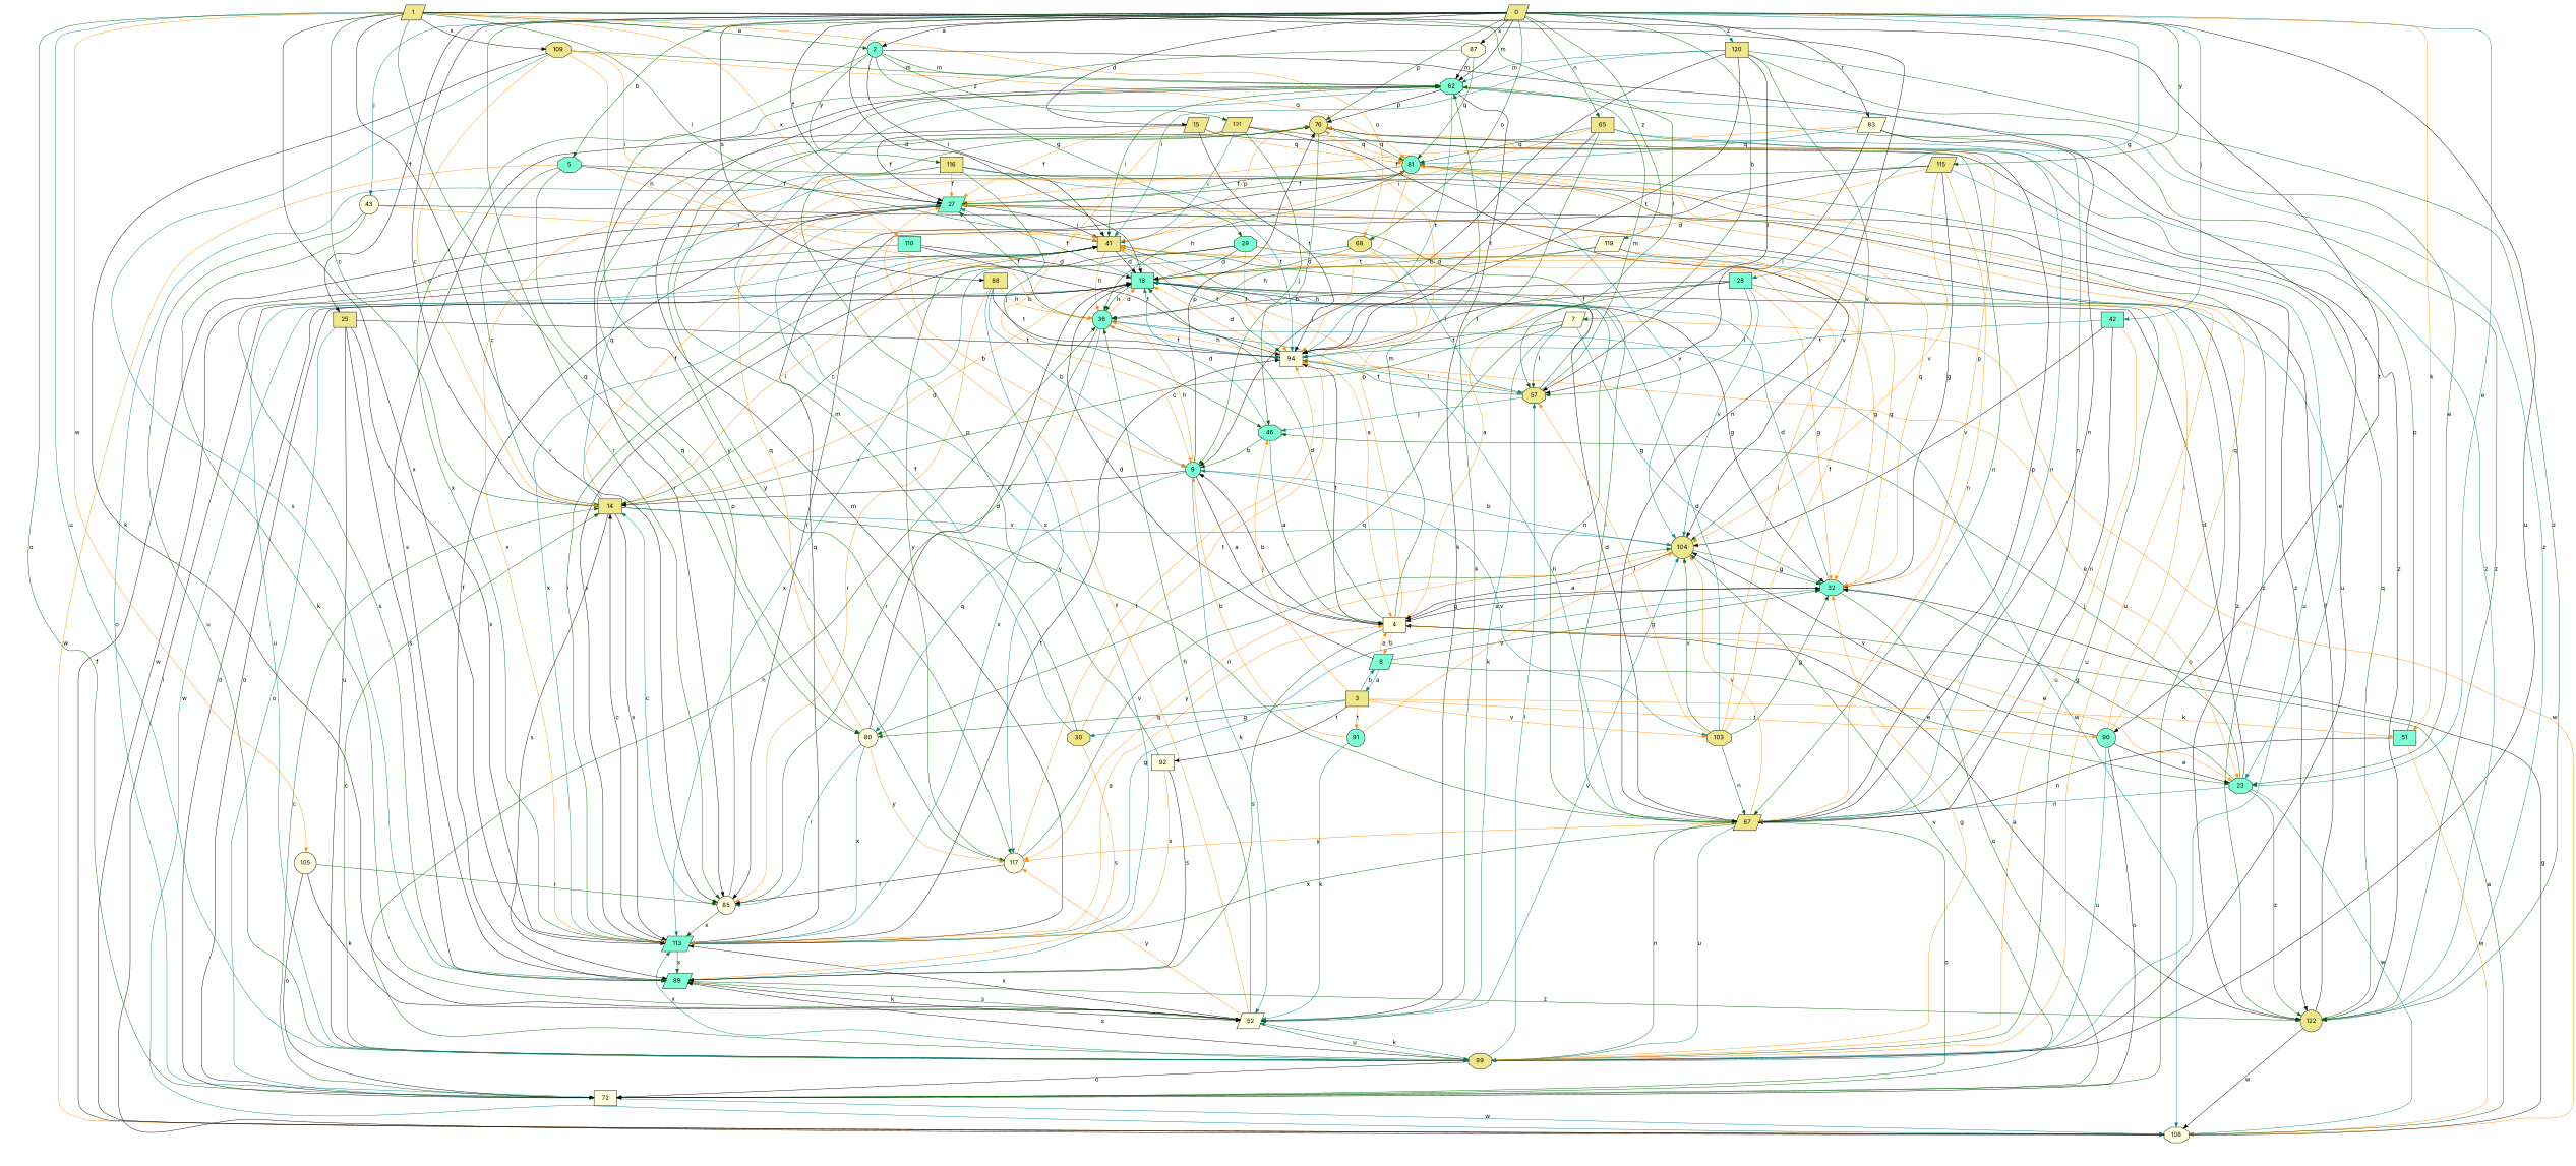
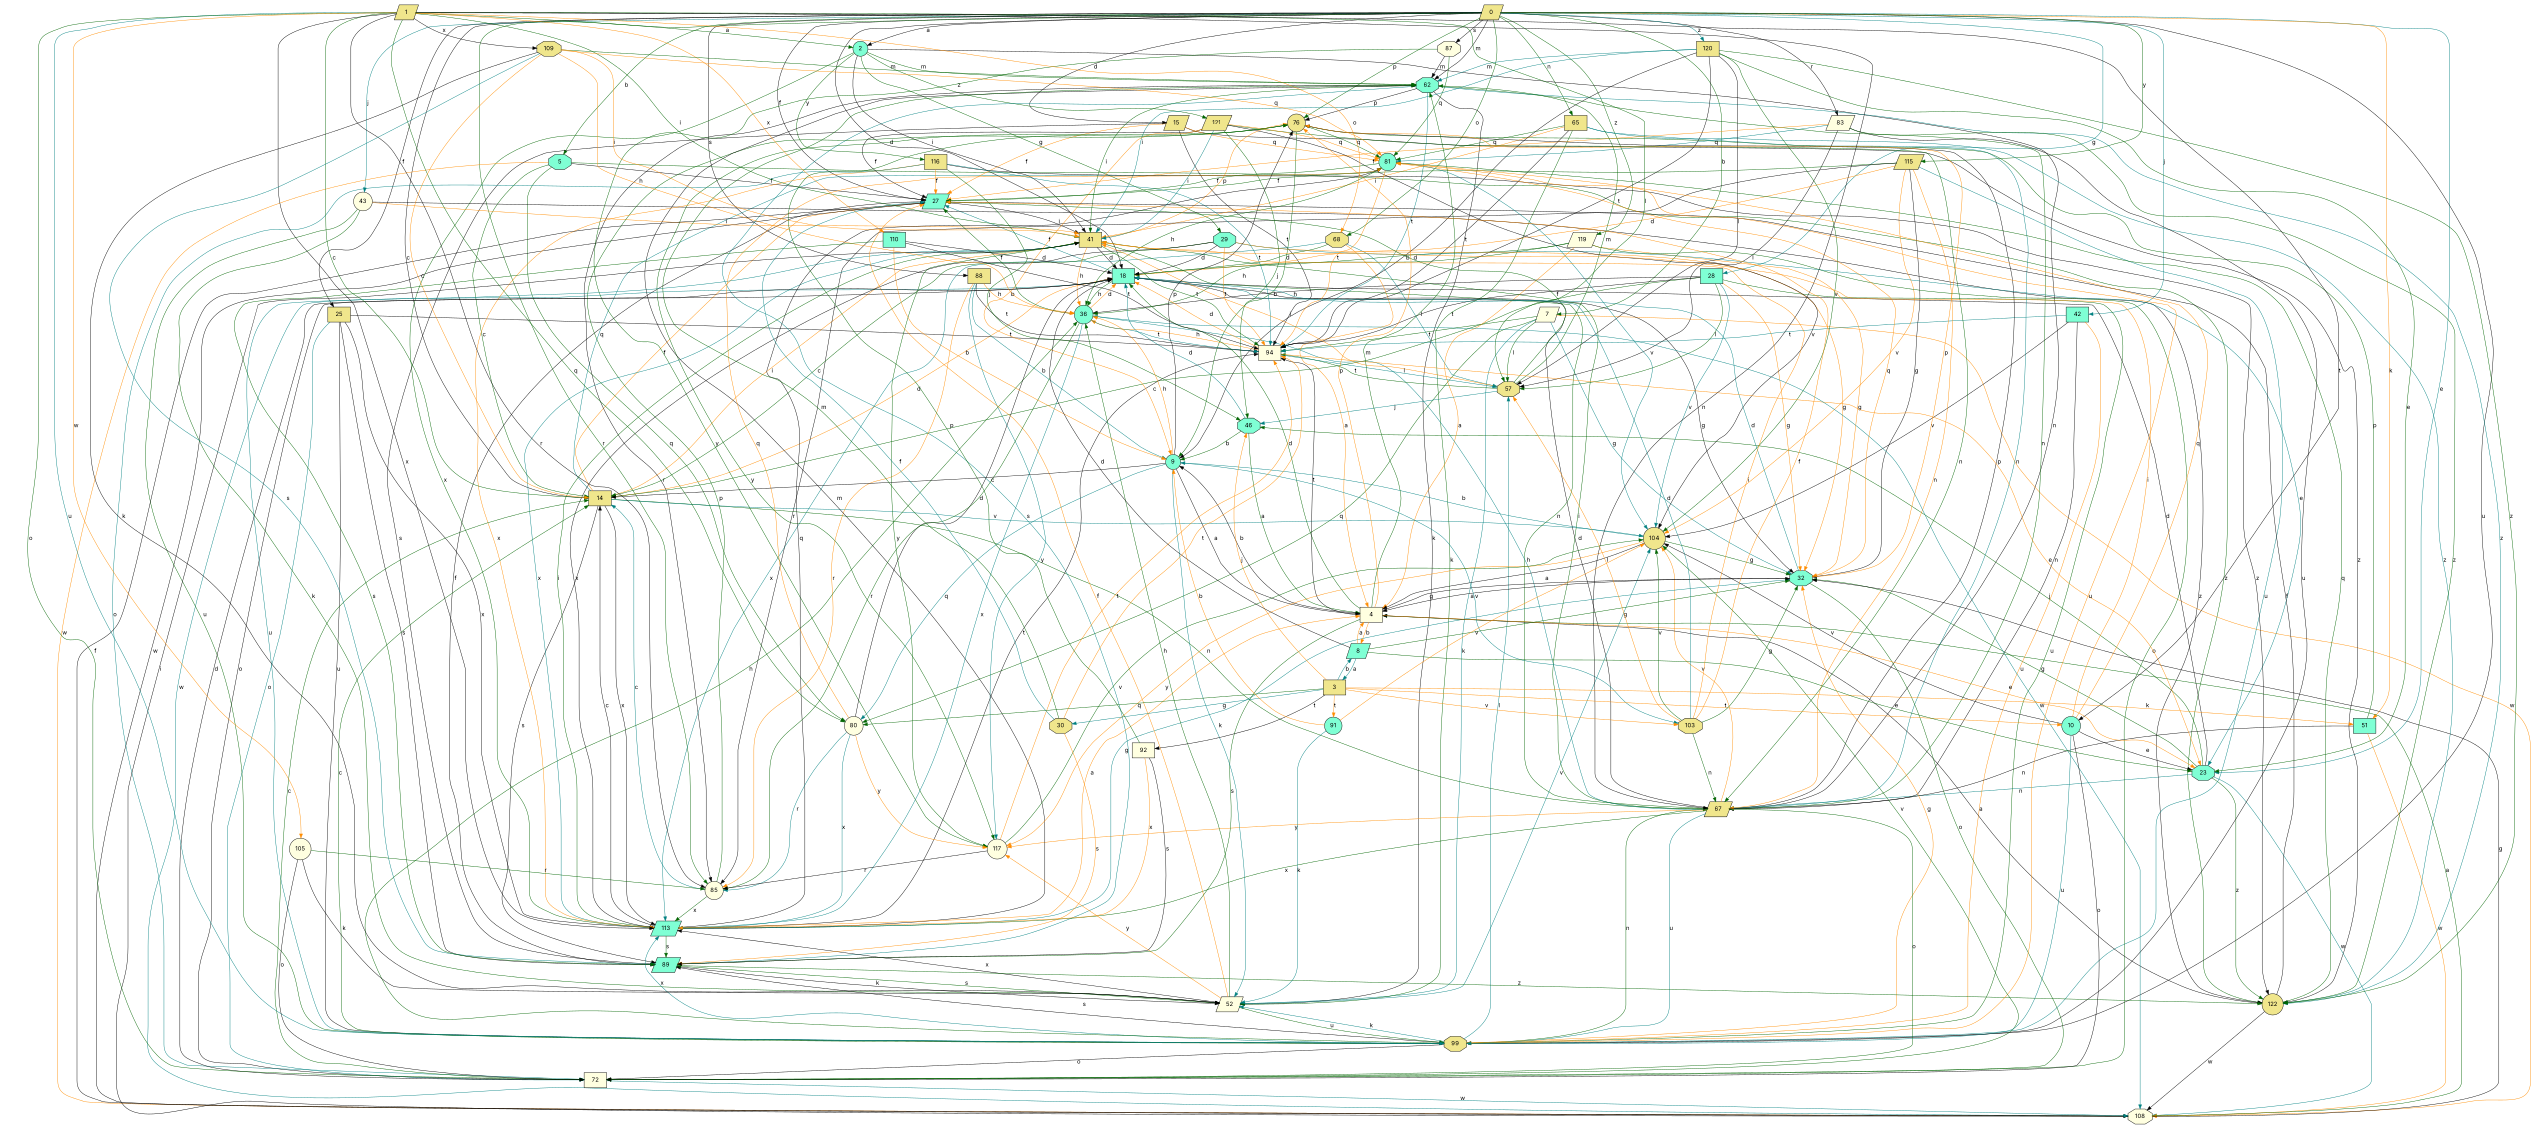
  strict digraph {
    fontname=Inter
    node [fillcolor=khaki fontname=Inter shape=box style=filled]
    edge [color=darkgreen fontname=Inter]
    0 [shape=parallelogram]
    2 [fillcolor=aquamarine shape=circle]
    5 [fillcolor=aquamarine shape=octagon]
    7 [fillcolor=lightyellow shape=parallelogram]
    14
    15 [shape=parallelogram]
    18 [fillcolor=aquamarine]
    23 [fillcolor=aquamarine shape=octagon]
    25
    27 [fillcolor=aquamarine shape=parallelogram]
    28 [fillcolor=aquamarine]
    42 [fillcolor=aquamarine]
    43 [fillcolor=lightyellow shape=circle]
    51 [fillcolor=aquamarine]
    62 [fillcolor=aquamarine shape=octagon]
    65
    68 [shape=octagon]
    76 [shape=circle]
    83 [fillcolor=lightyellow shape=parallelogram]
    85 [fillcolor=lightyellow shape=circle]
    87 [fillcolor=lightyellow shape=octagon]
    88
    99 [shape=octagon]
    115 [shape=parallelogram]
    119 [fillcolor=lightyellow shape=parallelogram]
    120
    41
    67 [shape=parallelogram]
    113 [fillcolor=aquamarine shape=parallelogram]
    29 [fillcolor=aquamarine shape=octagon]
    116
    121 [shape=parallelogram]
    80 [fillcolor=lightyellow shape=circle]
    108 [fillcolor=lightyellow shape=octagon]
    122 [shape=circle]
    57 [shape=octagon]
    32 [fillcolor=aquamarine shape=octagon]
    94 [fillcolor=lightyellow]
    52 [fillcolor=lightyellow shape=parallelogram]
    89 [fillcolor=aquamarine shape=parallelogram]
    81 [fillcolor=aquamarine shape=circle]
    104 [shape=circle]
    72 [fillcolor=lightyellow]
    36 [fillcolor=aquamarine shape=circle]
    46 [fillcolor=aquamarine shape=octagon]
    4 [fillcolor=lightyellow]
    9 [fillcolor=aquamarine shape=circle]
    117 [fillcolor=lightyellow shape=circle]
    1 [shape=parallelogram]
-   90 [fillcolor=aquamarine shape=circle]
+   90 [fillcolor=aquamarine shape=circle label=10]
    105 [fillcolor=lightyellow shape=circle]
    109 [shape=octagon]
    110 [fillcolor=aquamarine]
    3
    8 [fillcolor=aquamarine shape=parallelogram]
    30 [shape=octagon]
    91 [fillcolor=aquamarine shape=circle]
    92 [fillcolor=lightyellow]
    103 [shape=octagon]
    0 -> 2 [color=black label=a]
    0 -> 5 [label=b]
    0 -> 7 [label=b]
    0 -> 14 [color=black label=c]
    0 -> 15 [color=black label=d]
    0 -> 18 [color=black label=d]
    0 -> 23 [color=teal label=e]
    0 -> 25 [color=black label=f]
    0 -> 27 [color=black label=f]
    0 -> 28 [color=teal label=g]
    0 -> 42 [color=teal label=j]
    0 -> 43 [color=teal label=j]
    0 -> 51 [color=darkorange label=k]
    0 -> 62 [color=black label=m]
    0 -> 65 [label=n]
    0 -> 68 [label=o]
    0 -> 76 [label=p]
    0 -> 83 [color=black label=r]
    0 -> 85 [label=r]
    0 -> 87 [color=black label=s]
    0 -> 88 [color=black label=s]
    0 -> 99 [color=black label=u]
    0 -> 115 [label=y]
    0 -> 119 [label=z]
    0 -> 120 [color=teal label=z]
    2 -> 62 [label=m]
    2 -> 41 [color=black label=i]
    2 -> 67 [color=black label=n]
    2 -> 113 [label=x]
    2 -> 29 [label=g]
    2 -> 116 [label=y]
    2 -> 121 [label=z]
    5 -> 14 [label=c]
    5 -> 27 [color=black label=f]
    5 -> 80 [label=q]
    5 -> 108 [color=darkorange label=w]
    5 -> 122 [label=z]
    7 -> 80 [label=q]
    7 -> 108 [color=darkorange label=w]
    7 -> 57 [label=l]
    7 -> 32 [color=teal label=g]
    7 -> 94 [label=t]
    7 -> 52 [color=teal label=k]
    14 -> 18 [color=darkorange label=d]
    14 -> 27 [color=darkorange label=f]
    14 -> 41 [color=darkorange label=i]
    14 -> 67 [label=n]
    14 -> 113 [color=black label=x]
    14 -> 89 [color=black label=s]
    14 -> 81 [color=teal label=q]
    14 -> 104 [color=teal label=v]
    15 -> 27 [color=darkorange label=f]
    15 -> 122 [color=black label=z]
    15 -> 94 [color=black label=t]
    15 -> 89 [color=black label=s]
    15 -> 81 [color=darkorange label=q]
    18 -> 27 [color=teal label=f]
    18 -> 108 [color=teal label=w]
    18 -> 32 [color=black label=g]
    18 -> 72 [color=black label=o]
    18 -> 36 [label=h]
    23 -> 18 [color=black label=d]
    23 -> 67 [color=teal label=n]
    23 -> 108 [color=teal label=w]
    23 -> 122 [label=z]
    23 -> 32 [label=g]
    23 -> 46 [label=j]
    25 -> 99 [color=black label=u]
    25 -> 113 [color=black label=x]
    25 -> 94 [color=black label=t]
    25 -> 89 [color=black label=s]
    25 -> 72 [color=teal label=o]
    27 -> 41 [color=black label=i]
    27 -> 108 [color=black label=w]
    27 -> 89 [color=black label=f]
    28 -> 14 [label=c]
    28 -> 99 [label=u]
    28 -> 57 [label=l]
    28 -> 32 [color=darkorange label=g]
    28 -> 94 [color=black label=t]
    28 -> 104 [color=teal label=v]
    28 -> 36 [color=black label=h]
    42 -> 99 [color=darkorange label=u]
    42 -> 67 [color=black label=n]
    42 -> 94 [color=teal label=t]
    42 -> 104 [color=black label=v]
    43 -> 99 [label=u]
    43 -> 41 [color=darkorange label=i]
    43 -> 122 [color=black label=z]
    43 -> 52 [label=k]
    51 -> 76 [label=p]
    51 -> 67 [color=black label=n]
    51 -> 108 [color=darkorange label=w]
    62 -> 76 [color=black label=p]
    62 -> 85 [color=black label=r]
    62 -> 41 [label=i]
    62 -> 67 [label=n]
    62 -> 122 [color=teal label=z]
    62 -> 94 [color=teal label=t]
    62 -> 52 [color=black label=k]
    62 -> 89 [color=teal label=s]
    65 -> 41 [color=darkorange label=i]
    65 -> 67 [color=teal label=n]
    65 -> 122 [color=teal label=z]
    65 -> 94 [color=black label=t]
    65 -> 52 [label=k]
    65 -> 81 [label=q]
    68 -> 18 [label=d]
    68 -> 113 [color=teal label=x]
    68 -> 57 [color=teal label=l]
    68 -> 4 [color=darkorange label=a]
    76 -> 81 [label=q]
    76 -> 9 [label=b]
    76 -> 117 [label=y]
    83 -> 27 [color=darkorange label=f]
    83 -> 99 [color=black label=u]
    83 -> 122 [label=z]
    83 -> 57 [color=black label=l]
    83 -> 81 [color=teal label=q]
    85 -> 14 [color=teal label=c]
    85 -> 76 [label=p]
    85 -> 113 [label=x]
    87 -> 62 [color=black label=m]
    87 -> 81 [label=q]
    87 -> 117 [label=y]
    88 -> 85 [color=darkorange label=r]
    88 -> 94 [color=black label=t]
    88 -> 36 [color=darkorange label=h]
    88 -> 9 [color=teal label=b]
    88 -> 117 [color=teal label=y]
    99 -> 14 [label=c]
    99 -> 67 [label=n]
    99 -> 113 [color=teal label=x]
    99 -> 57 [color=teal label=l]
    99 -> 32 [color=darkorange label=g]
    99 -> 52 [color=teal label=k]
    99 -> 89 [color=black label=s]
    99 -> 72 [color=black label=o]
    99 -> 36 [label=h]
    115 -> 18 [color=darkorange label=d]
    115 -> 27 [label=f]
    115 -> 85 [color=black label=r]
    115 -> 99 [color=teal label=u]
    115 -> 67 [color=darkorange label=n]
    115 -> 32 [color=black label=g]
    115 -> 104 [color=darkorange label=v]
    119 -> 18 [label=d]
    119 -> 32 [color=darkorange label=g]
    119 -> 72 [label=o]
    119 -> 36 [label=h]
    119 -> 4 [color=darkorange label=a]
    120 -> 23 [label=e]
    120 -> 62 [color=teal label=m]
    120 -> 41 [color=teal label=i]
    120 -> 122 [label=z]
    120 -> 57 [color=black label=l]
    120 -> 94 [color=black label=t]
    120 -> 104 [label=v]
    120 -> 9 [color=black label=b]
    41 -> 18 [color=black label=d]
    41 -> 76 [color=darkorange label=p]
    41 -> 99 [color=teal label=u]
    41 -> 67 [label=n]
    41 -> 113 [color=teal label=x]
    41 -> 94 [label=t]
    41 -> 36 [color=darkorange label=h]
    41 -> 117 [label=y]
    67 -> 18 [color=black label=d]
    67 -> 76 [color=black label=p]
    67 -> 99 [color=teal label=u]
    67 -> 41 [label=i]
    67 -> 113 [label=x]
    67 -> 104 [color=darkorange label=v]
    67 -> 72 [label=o]
    67 -> 36 [color=teal label=h]
    67 -> 117 [color=darkorange label=y]
    113 -> 14 [color=black label=c]
    113 -> 62 [color=black label=m]
    113 -> 41 [label=i]
    113 -> 32 [color=teal label=g]
    113 -> 94 [color=black label=t]
    113 -> 89 [label=s]
    113 -> 81 [color=black label=q]
    113 -> 4 [color=darkorange label=a]
    29 -> 14 [label=c]
    29 -> 18 [color=black label=d]
    29 -> 23 [color=teal label=e]
    29 -> 113 [color=black label=x]
    29 -> 32 [color=darkorange label=g]
    29 -> 94 [color=darkorange label=t]
    116 -> 27 [color=darkorange label=f]
    116 -> 113 [color=darkorange label=x]
    116 -> 122 [color=black label=z]
    116 -> 94 [color=teal label=t]
    116 -> 72 [color=teal label=o]
    116 -> 46 [label=j]
    121 -> 27 [color=black label=f]
    121 -> 41 [color=teal label=i]
    121 -> 67 [label=n]
    121 -> 81 [color=darkorange label=q]
    121 -> 104 [color=black label=v]
    121 -> 46 [label=j]
    121 -> 9 [color=darkorange label=b]
    80 -> 18 [color=black label=d]
    80 -> 85 [color=teal label=r]
    80 -> 113 [color=teal label=x]
    80 -> 81 [color=darkorange label=q]
    80 -> 117 [color=darkorange label=y]
    108 -> 27 [color=black label=f]
    108 -> 41 [color=black label=i]
    108 -> 32 [color=black label=g]
    108 -> 4 [label=a]
    122 -> 27 [color=black label=f]
    122 -> 108 [color=black label=w]
    122 -> 81 [label=q]
    122 -> 4 [color=black label=a]
    57 -> 27 [label=f]
    57 -> 62 [label=m]
    57 -> 41 [color=darkorange label=i]
    57 -> 94 [label=t]
    57 -> 46 [color=teal label=j]
    32 -> 18 [color=teal label=d]
    32 -> 76 [color=darkorange label=p]
    32 -> 81 [color=darkorange label=q]
    32 -> 72 [label=o]
    32 -> 4 [color=black label=a]
    94 -> 18 [color=darkorange label=d]
    94 -> 23 [color=darkorange label=e]
    94 -> 57 [color=teal label=l]
    94 -> 36 [color=darkorange label=h]
    52 -> 27 [color=darkorange label=f]
    52 -> 99 [label=u]
    52 -> 113 [color=black label=x]
    52 -> 89 [label=s]
    52 -> 104 [color=teal label=v]
    52 -> 36 [label=h]
    52 -> 117 [color=darkorange label=y]
    89 -> 122 [label=z]
    89 -> 52 [color=black label=k]
    81 -> 27 [label=f]
    81 -> 99 [color=darkorange label=u]
    81 -> 94 [color=darkorange label=t]
    81 -> 104 [color=teal label=v]
    81 -> 36 [label=h]
    104 -> 32 [label=g]
    104 -> 4 [color=black label=a]
    104 -> 9 [color=teal label=b]
    104 -> 117 [color=darkorange label=y]
    72 -> 14 [label=c]
    72 -> 18 [color=black label=d]
    72 -> 108 [color=teal label=w]
    72 -> 104 [label=v]
    36 -> 18 [color=darkorange label=d]
    36 -> 27 [label=f]
    36 -> 85 [label=r]
    36 -> 113 [color=teal label=x]
    36 -> 108 [color=teal label=w]
    36 -> 94 [color=teal label=t]
    46 -> 18 [color=teal label=d]
    46 -> 4 [label=a]
    46 -> 9 [label=b]
    4 -> 18 [label=d]
    4 -> 23 [color=darkorange label=e]
    4 -> 62 [label=m]
    4 -> 76 [color=darkorange label=p]
    4 -> 32 [color=black label=g]
    4 -> 94 [color=black label=t]
    4 -> 89 [label=s]
    4 -> 9 [color=black label=b]
    4 -> 8 [color=darkorange label=b]
    9 -> 14 [color=black label=c]
    9 -> 76 [color=black label=p]
    9 -> 80 [color=teal label=q]
    9 -> 52 [color=teal label=k]
    9 -> 36 [color=darkorange label=h]
    9 -> 4 [color=black label=a]
    9 -> 103 [color=teal label=v]
    117 -> 85 [color=black label=r]
    117 -> 94 [color=darkorange label=t]
    117 -> 104 [label=v]
    1 -> 2 [label=a]
    1 -> 14 [label=c]
    1 -> 68 [color=darkorange label=o]
    1 -> 85 [color=black label=r]
    1 -> 99 [color=teal label=u]
    1 -> 41 [label=i]
    1 -> 67 [color=black label=n]
    1 -> 113 [color=black label=x]
    1 -> 80 [label=q]
    1 -> 57 [label=l]
    1 -> 72 [label=o]
    1 -> 90 [color=black label=t]
    1 -> 105 [color=darkorange label=w]
    1 -> 109 [color=black label=x]
    1 -> 110 [color=darkorange label=x]
    90 -> 23 [color=black label=e]
    90 -> 99 [color=teal label=u]
    90 -> 41 [color=darkorange label=i]
    90 -> 81 [color=darkorange label=q]
    90 -> 104 [color=black label=v]
    90 -> 72 [color=black label=o]
    105 -> 85 [label=r]
    105 -> 52 [color=black label=k]
    105 -> 72 [color=black label=o]
    109 -> 14 [color=darkorange label=c]
    109 -> 62 [label=m]
    109 -> 41 [color=darkorange label=i]
    109 -> 52 [color=black label=k]
    109 -> 89 [color=teal label=s]
    109 -> 81 [color=darkorange label=q]
    109 -> 36 [color=darkorange label=h]
    110 -> 18 [color=black label=d]
    110 -> 94 [color=black label=t]
    110 -> 89 [label=s]
    110 -> 9 [color=darkorange label=b]
    3 -> 51 [color=darkorange label=k]
    3 -> 80 [label=q]
    3 -> 46 [color=darkorange label=j]
    3 -> 90 [color=darkorange label=t]
    3 -> 8 [color=teal label=b]
    3 -> 30 [color=teal label=g]
    3 -> 91 [color=darkorange label=t]
    3 -> 92 [color=black label=t]
    3 -> 103 [color=darkorange label=v]
    8 -> 18 [color=black label=d]
    8 -> 23 [label=e]
    8 -> 32 [label=g]
    8 -> 4 [color=darkorange label=a]
    8 -> 3 [color=teal label=a]
    30 -> 27 [color=teal label=f]
    30 -> 62 [label=m]
    30 -> 94 [color=darkorange label=t]
    30 -> 89 [color=darkorange label=s]
    91 -> 52 [color=teal label=k]
    91 -> 104 [color=darkorange label=v]
    91 -> 9 [color=darkorange label=b]
    92 -> 76 [label=p]
    92 -> 113 [color=darkorange label=x]
    92 -> 89 [color=black label=s]
    103 -> 18 [color=teal label=d]
    103 -> 27 [color=darkorange label=f]
    103 -> 41 [color=darkorange label=i]
    103 -> 67 [label=n]
    103 -> 57 [color=darkorange label=l]
    103 -> 32 [label=g]
    103 -> 104 [label=v]
  }
